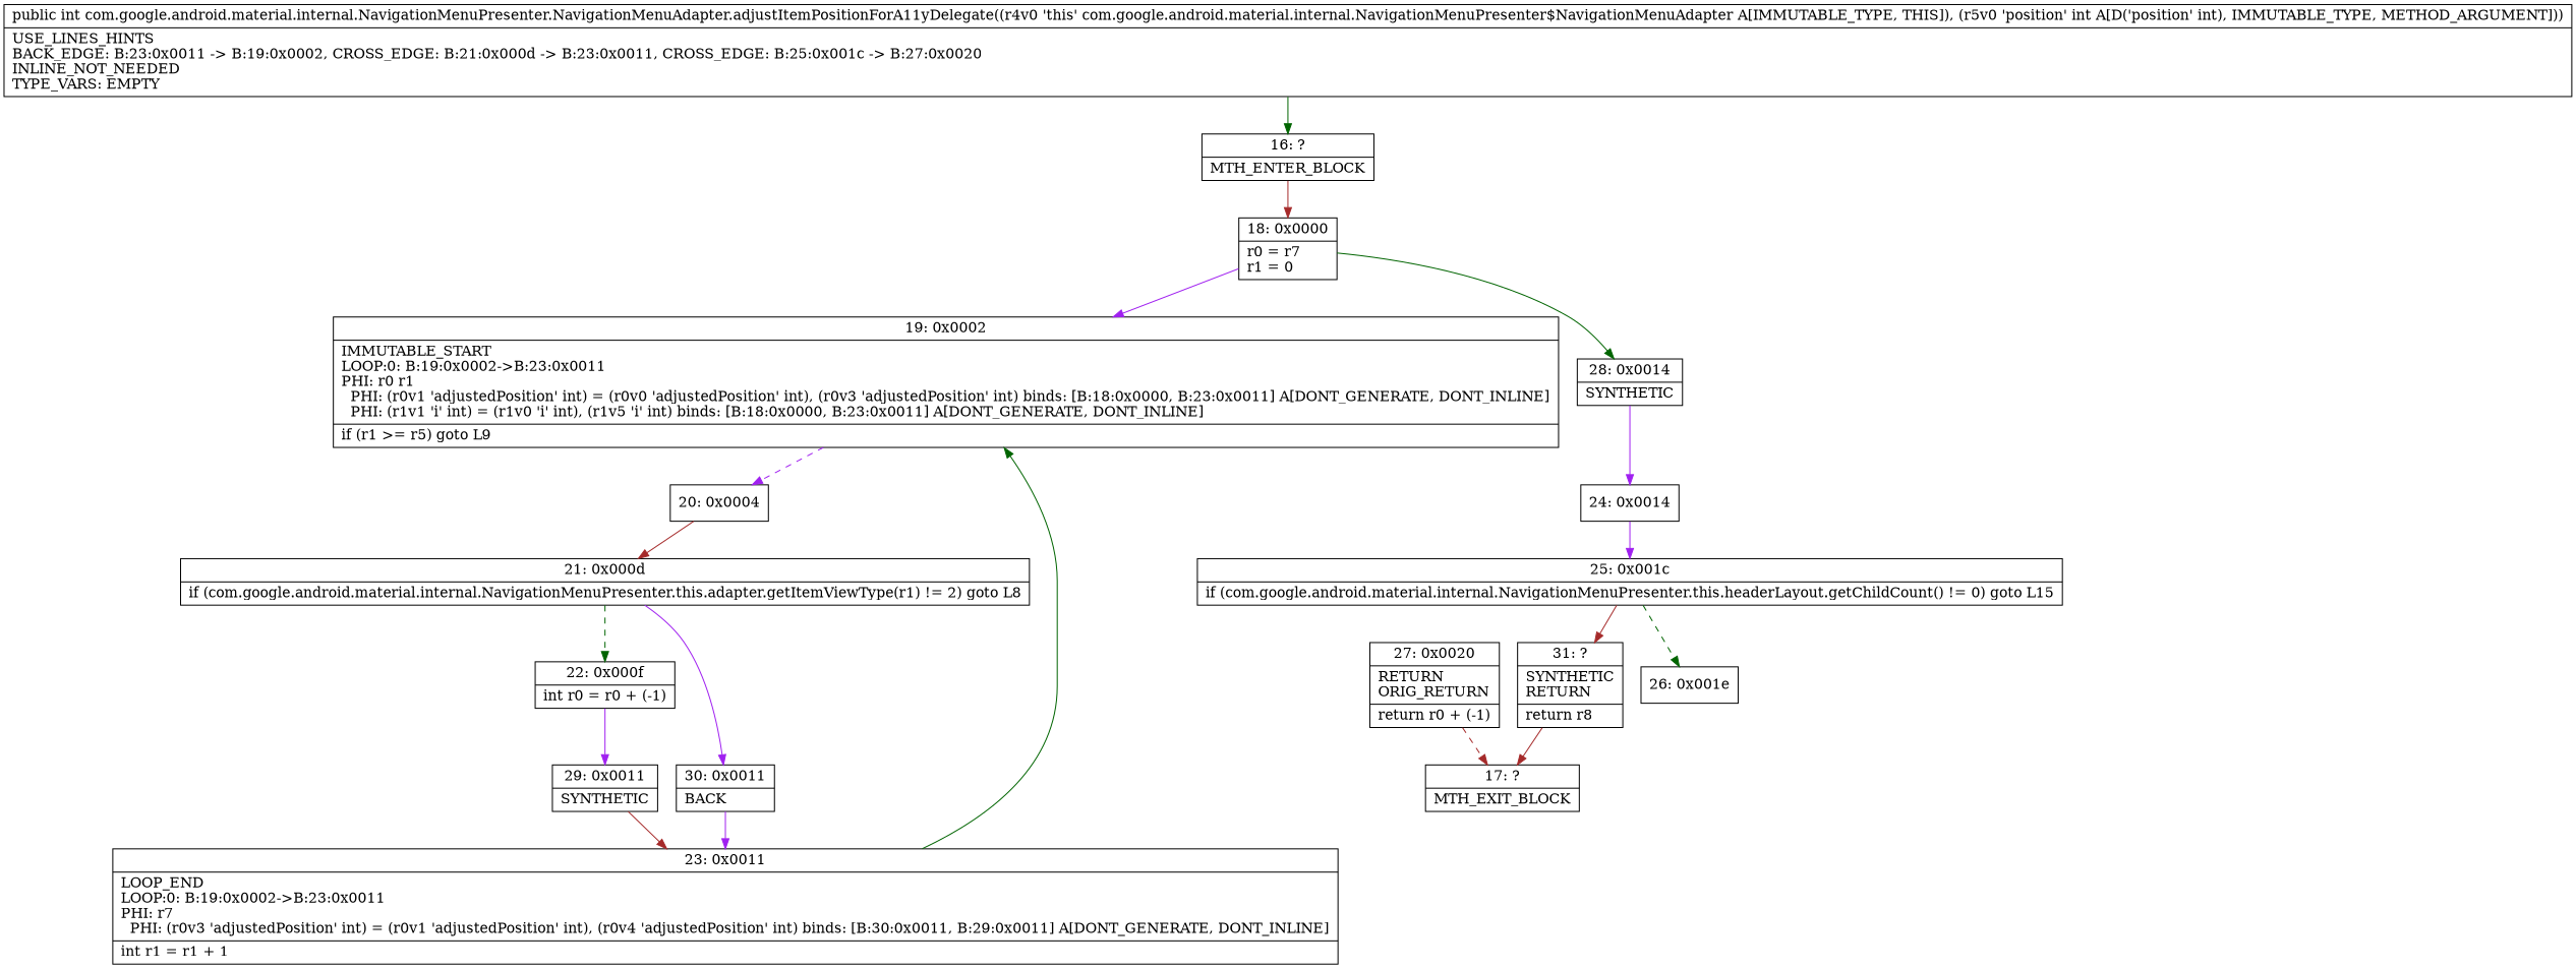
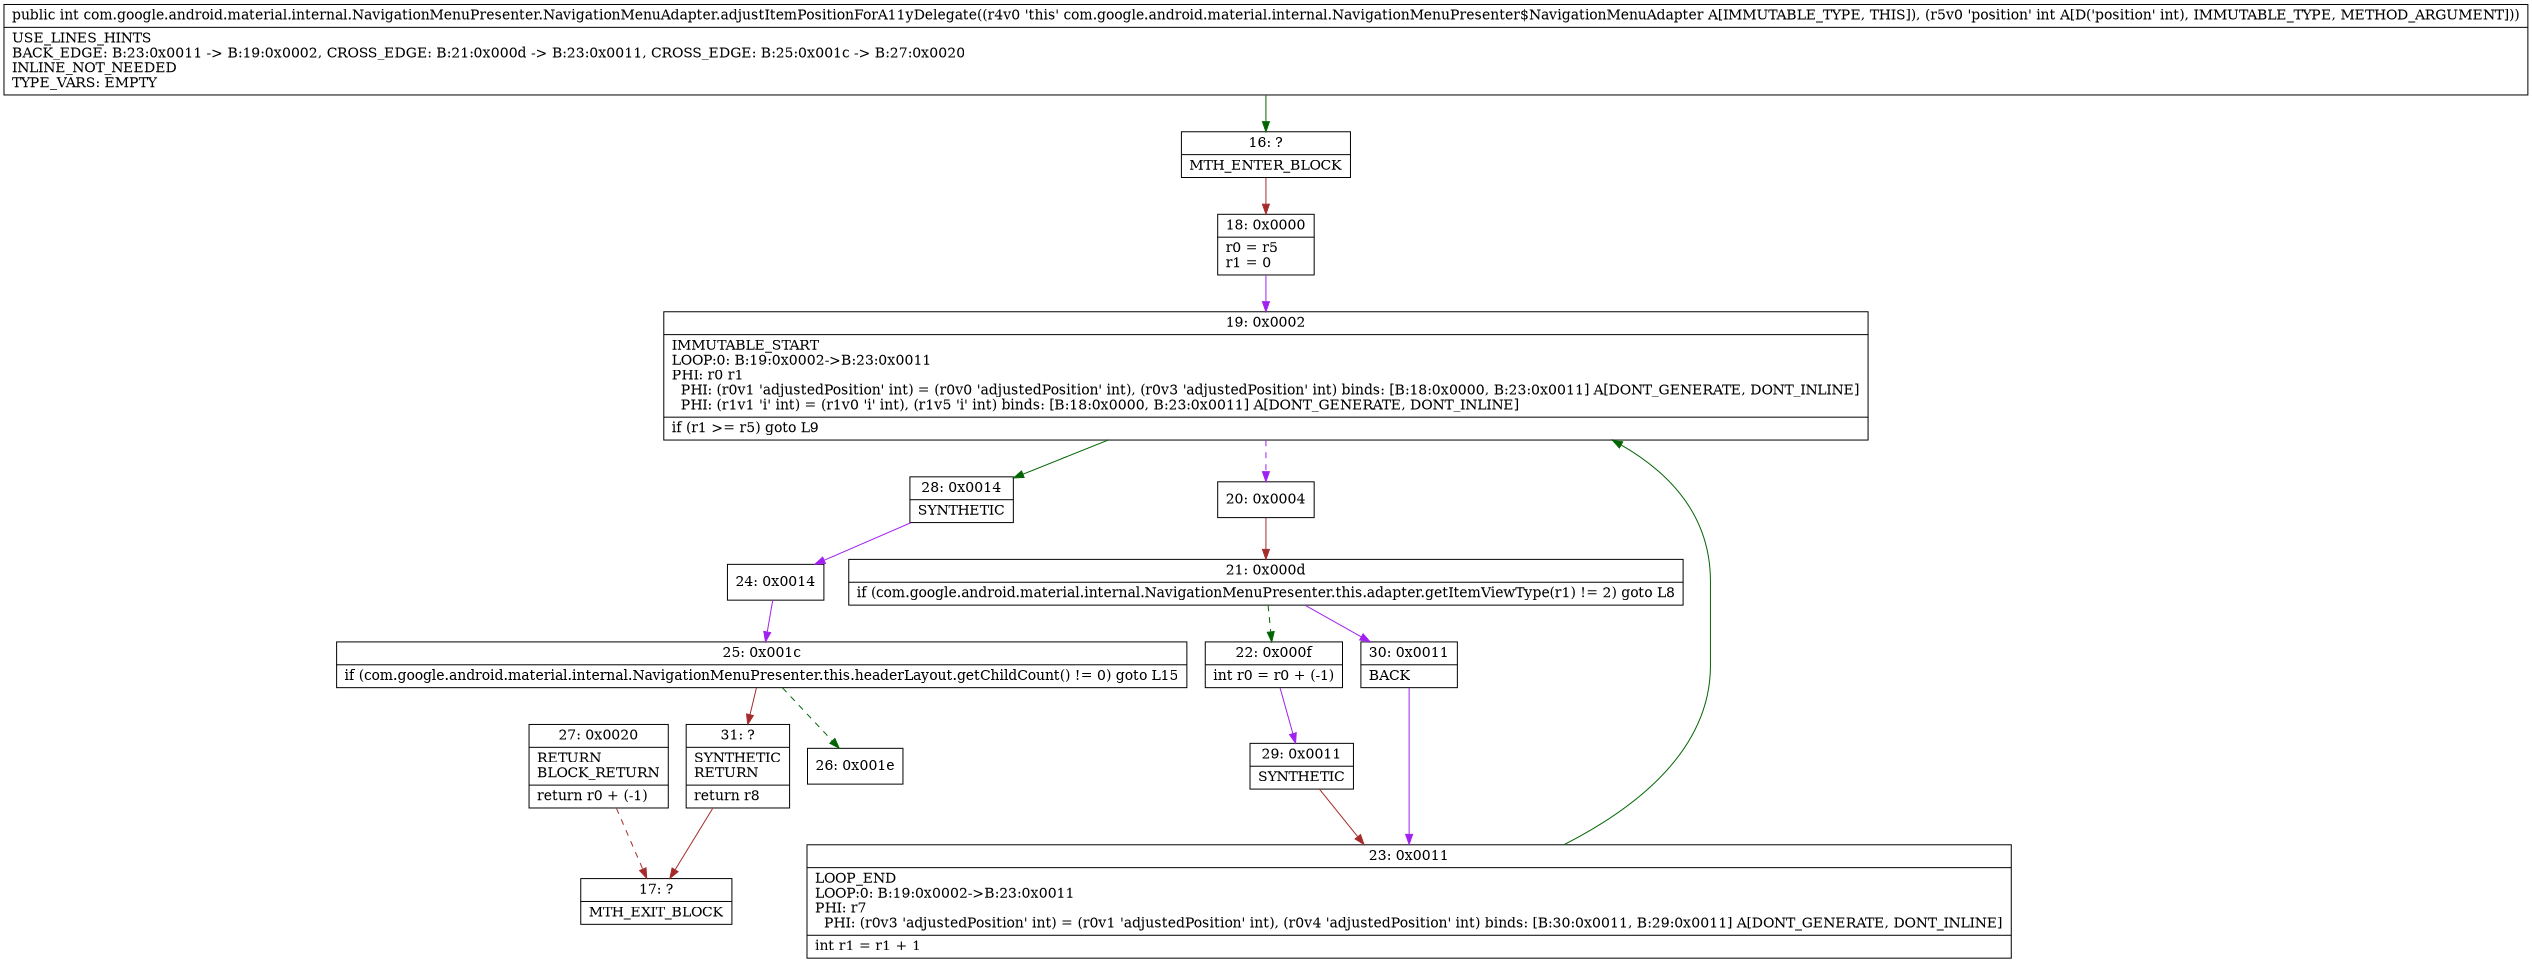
  digraph {
    node [shape=record]
    edge [color=purple]
    n1 [label="{16\:\ ?|MTH_ENTER_BLOCK\l}"]
-   n2 [label="{18\:\ 0x0000|r0 = r7\lr1 = 0\l}"]
+   n2 [label="{18\:\ 0x0000|r0 = r5\lr1 = 0\l}"]
    n3 [label="{19\:\ 0x0002|IMMUTABLE_START\lLOOP:0: B:19:0x0002\-\>B:23:0x0011\lPHI: r0 r1 \l  PHI: (r0v1 'adjustedPosition' int) = (r0v0 'adjustedPosition' int), (r0v3 'adjustedPosition' int) binds: [B:18:0x0000, B:23:0x0011] A[DONT_GENERATE, DONT_INLINE]\l  PHI: (r1v1 'i' int) = (r1v0 'i' int), (r1v5 'i' int) binds: [B:18:0x0000, B:23:0x0011] A[DONT_GENERATE, DONT_INLINE]\l|if (r1 \>= r5) goto L9\l}"]
    n4 [label="{20\:\ 0x0004}"]
    n5 [label="{28\:\ 0x0014|SYNTHETIC\l}"]
    n6 [label="{21\:\ 0x000d|if (com.google.android.material.internal.NavigationMenuPresenter.this.adapter.getItemViewType(r1) != 2) goto L8\l}"]
    n7 [label="{24\:\ 0x0014}"]
    n8 [label="{22\:\ 0x000f|int r0 = r0 + (\-1)\l}"]
    n9 [label="{30\:\ 0x0011|BACK\l}"]
    n10 [label="{29\:\ 0x0011|SYNTHETIC\l}"]
    n11 [label="{23\:\ 0x0011|LOOP_END\lLOOP:0: B:19:0x0002\-\>B:23:0x0011\lPHI: r7 \l  PHI: (r0v3 'adjustedPosition' int) = (r0v1 'adjustedPosition' int), (r0v4 'adjustedPosition' int) binds: [B:30:0x0011, B:29:0x0011] A[DONT_GENERATE, DONT_INLINE]\l|int r1 = r1 + 1\l}"]
    n12 [label="{25\:\ 0x001c|if (com.google.android.material.internal.NavigationMenuPresenter.this.headerLayout.getChildCount() != 0) goto L15\l}"]
    n13 [label="{26\:\ 0x001e}"]
    n14 [label="{31\:\ ?|SYNTHETIC\lRETURN\l|return r8\l}"]
    n15 [label="{17\:\ ?|MTH_EXIT_BLOCK\l}"]
-   n16 [label="{27\:\ 0x0020|RETURN\lORIG_RETURN\l|return r0 + (\-1)\l}"]
+   n16 [label="{27\:\ 0x0020|RETURN\lBLOCK_RETURN\l|return r0 + (\-1)\l}"]
    n17 [label="{public int com.google.android.material.internal.NavigationMenuPresenter.NavigationMenuAdapter.adjustItemPositionForA11yDelegate((r4v0 'this' com.google.android.material.internal.NavigationMenuPresenter$NavigationMenuAdapter A[IMMUTABLE_TYPE, THIS]), (r5v0 'position' int A[D('position' int), IMMUTABLE_TYPE, METHOD_ARGUMENT]))  | USE_LINES_HINTS\lBACK_EDGE: B:23:0x0011 \-\> B:19:0x0002, CROSS_EDGE: B:21:0x000d \-\> B:23:0x0011, CROSS_EDGE: B:25:0x001c \-\> B:27:0x0020\lINLINE_NOT_NEEDED\lTYPE_VARS: EMPTY\l}"]
    n1 -> n2 [color=brown]
    n2 -> n3
    n3 -> n4 [style=dashed]
-   n2 -> n5 [color=darkgreen]
+   n3 -> n5 [color=darkgreen]
    n4 -> n6 [color=brown]
    n5 -> n7
    n6 -> n8 [color=darkgreen style=dashed]
    n6 -> n9
    n7 -> n12
    n8 -> n10
    n9 -> n11
    n10 -> n11 [color=brown]
    n11 -> n3 [color=darkgreen]
    n12 -> n13 [color=darkgreen style=dashed]
    n12 -> n14 [color=brown]
    n14 -> n15 [color=brown]
    n16 -> n15 [color=brown style=dashed]
    n17 -> n1 [color=darkgreen]
  }
